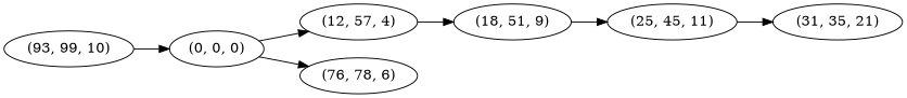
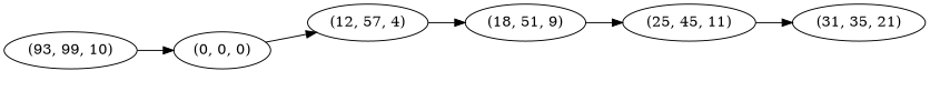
  digraph {
    rankdir=LR
    "(0, 0, 0)"
    "(12, 57, 4)"
-   "(76, 78, 6)"
    "(18, 51, 9)"
    "(93, 99, 10)"
    n6 [label="(25, 45, 11)"]
    "(31, 35, 21)"
    "(0, 0, 0)" -> "(12, 57, 4)"
-   "(0, 0, 0)" -> "(76, 78, 6)"
    "(12, 57, 4)" -> "(18, 51, 9)"
    "(18, 51, 9)" -> n6
    "(93, 99, 10)" -> "(0, 0, 0)"
    n6 -> "(31, 35, 21)"
  }
